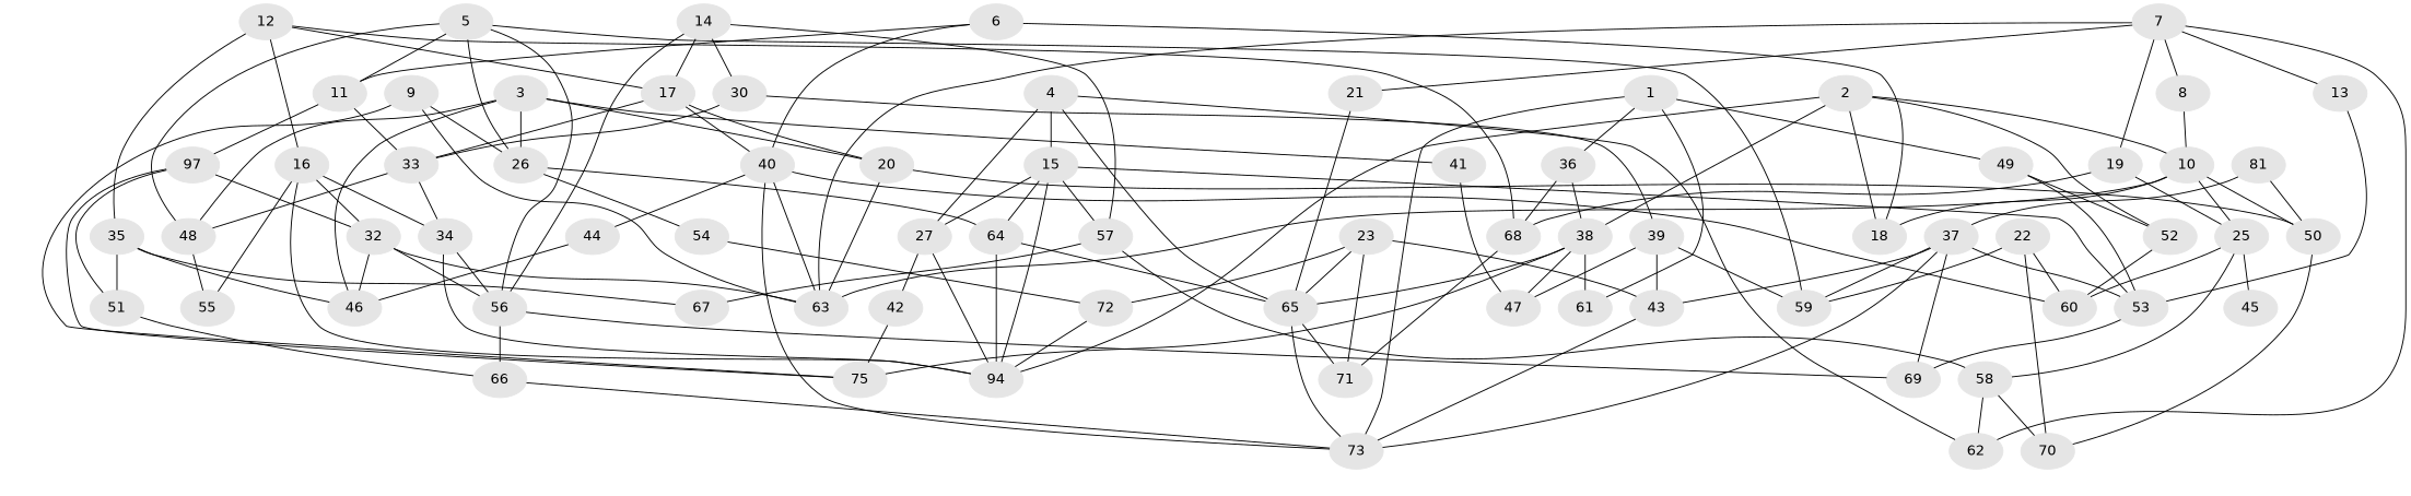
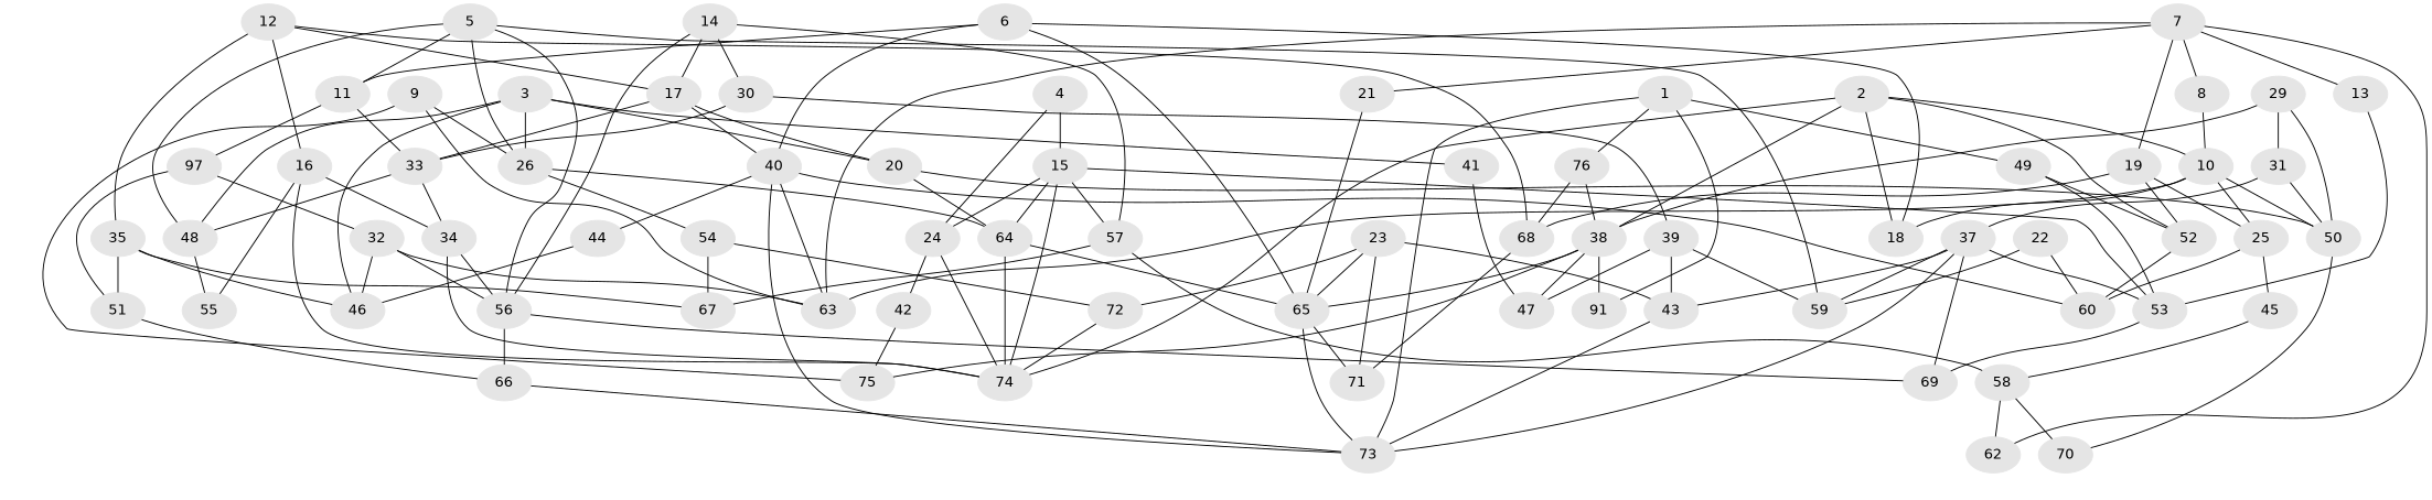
  graph {
    fontname="DejaVu Sans"
    node [color=gray90 fontname="DejaVu Sans" style=filled]
    edge [fontname="DejaVu Sans"]
    1
-   36
+   36 [label=76]
    49
-   61
+   61 [label=91]
    73
    38
    68
    52
    53
    2
    10
    18
-   74 [label=94]
+   74
    63
    25
    50
    65
    75
    47
    60
    3
    20
    26
    41
    46
    48
    64
    54
    55
    4
    15
-   24 [label=27]
+   24
    62
    57
    42
    5
    11
    56
    59
    n40 [label=97]
    33
    69
    66
    6
    40
    44
    71
    7
    8
    13
    19
    21
    9
    45
    70
    32
    51
    34
    12
    16
    17
    35
    67
    14
    30
    39
    58
    22
    23
    43
    72
-   31 [label=81]
+   29
+   31
    37
    1 -- 36
    1 -- 49
    1 -- 61
    1 -- 73
    36 -- 38
    36 -- 68
    49 -- 52
    49 -- 53
    38 -- 61
    38 -- 65
    38 -- 75
    38 -- 47
    68 -- 71
    52 -- 60
    53 -- 69
    2 -- 38
    2 -- 52
    2 -- 10
    2 -- 18
    2 -- 74
    10 -- 18
    10 -- 63
    10 -- 25
    10 -- 50
    25 -- 60
    25 -- 45
    50 -- 70
    65 -- 73
    65 -- 71
    3 -- 20
    3 -- 26
    3 -- 41
    3 -- 46
    3 -- 48
    20 -- 50
-   20 -- 63
+   20 -- 64
    26 -- 64
    26 -- 54
    41 -- 47
    48 -- 55
    64 -- 74
    64 -- 65
+   54 -- 67
    54 -- 72
    4 -- 15
    4 -- 24
-   4 -- 62
    15 -- 53
    15 -- 74
    15 -- 64
    15 -- 24
    15 -- 57
    24 -- 74
    24 -- 42
    57 -- 67
    57 -- 58
    42 -- 75
    5 -- 26
    5 -- 48
    5 -- 11
    5 -- 56
    5 -- 59
    11 -- n40
    11 -- 33
    56 -- 69
    56 -- 66
-   n40 -- 75
    n40 -- 32
    n40 -- 51
    33 -- 48
    33 -- 34
    66 -- 73
    6 -- 18
-   4 -- 65
+   6 -- 65
    6 -- 11
    6 -- 40
    40 -- 73
    40 -- 63
    40 -- 60
    40 -- 44
    44 -- 46
    7 -- 63
    7 -- 62
    7 -- 8
    7 -- 13
    7 -- 19
    7 -- 21
    8 -- 10
    13 -- 53
    19 -- 68
+   19 -- 52
    19 -- 25
    21 -- 65
    9 -- 63
    9 -- 75
    9 -- 26
-   25 -- 58
+   45 -- 58
    32 -- 63
    32 -- 46
    32 -- 56
    51 -- 66
    34 -- 74
    34 -- 56
    12 -- 68
    12 -- 16
    12 -- 17
    12 -- 35
    16 -- 74
    16 -- 55
-   16 -- 32
    16 -- 34
    17 -- 20
    17 -- 33
    17 -- 40
    35 -- 46
    35 -- 51
    35 -- 67
    14 -- 57
    14 -- 56
    14 -- 17
    14 -- 30
    30 -- 33
    30 -- 39
    39 -- 47
    39 -- 59
    39 -- 43
    58 -- 62
    58 -- 70
    22 -- 60
    22 -- 59
-   22 -- 70
    23 -- 65
    23 -- 71
    23 -- 43
    23 -- 72
    43 -- 73
    72 -- 74
+   29 -- 38
+   29 -- 50
+   29 -- 31
    31 -- 50
    31 -- 37
    37 -- 73
    37 -- 53
    37 -- 59
    37 -- 69
    37 -- 43
  }
